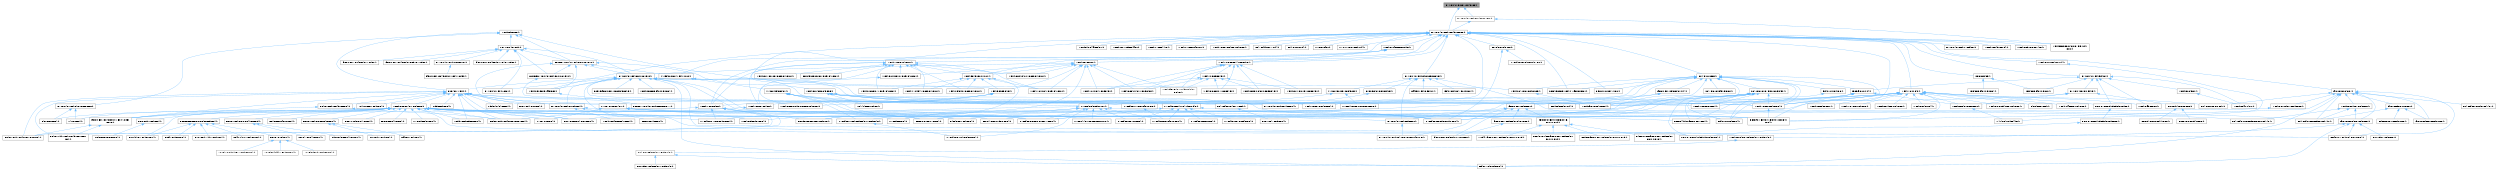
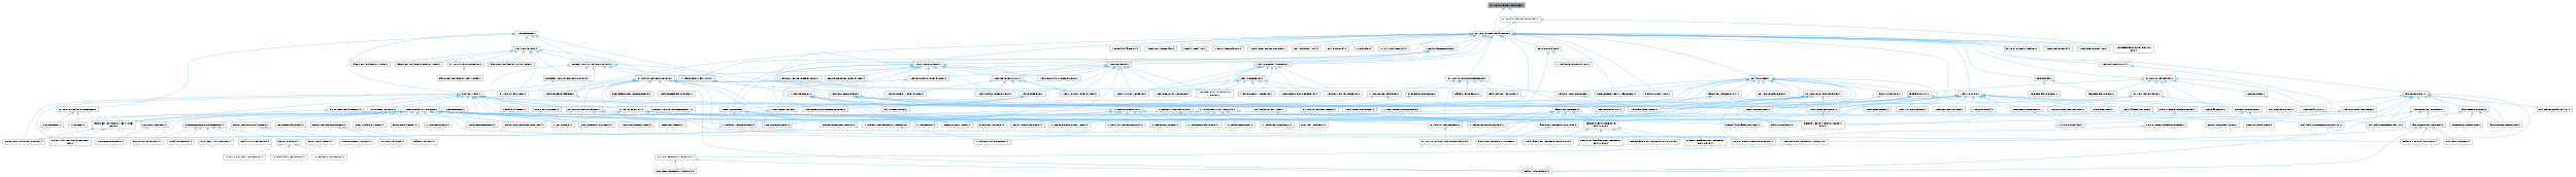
  digraph {
    node [color=grey40 fillcolor=white fontname=Helvetica fontsize=10 shape=box style=filled]
    edge [color=steelblue1 dir=back fontname=Helvetica fontsize=10 labelfontname=Helvetica labelfontsize=10 style=solid]
    n1 [color=gray40 fillcolor=grey60 fontcolor=black height=0.2 label="DynamicVertexAttribute.h" width=0.4]
    n2 [height=0.2 label="DynamicMeshAttributeSet.h" width=0.4]
    n3 [height=0.2 label="DynamicMeshSculptLayers.h" width=0.4]
    n4 [height=0.2 label="DataflowEditorWeightMapPaint\lTool.h" width=0.4]
    n5 [height=0.2 label="DynamicMeshChangeTracker.h" width=0.4]
    n6 [height=0.2 label="MeshRenderBufferSet.h" width=0.4]
    n7 [height=0.2 label="UVEditorToolMeshInput.h" width=0.4]
    n8 [height=0.2 label="UVEditorUVTransformOp.h" width=0.4]
    n9 [height=0.2 label="DynamicMeshEditor.h" width=0.4]
    n10 [height=0.2 label="DynamicMeshUVEditor.h" width=0.4]
    n11 [height=0.2 label="FFDLattice.h" width=0.4]
    n12 [height=0.2 label="GroupTopology.h" width=0.4]
    n13 [height=0.2 label="MeshAttributeUtil.h" width=0.4]
    n14 [height=0.2 label="MeshBakerCommon.h" width=0.4]
    n15 [height=0.2 label="MeshBaseBaker.h" width=0.4]
    n16 [height=0.2 label="MeshConstraintsUtil.h" width=0.4]
    n17 [height=0.2 label="MeshDebugDrawing.h" width=0.4]
    n18 [height=0.2 label="MeshEraseSculptLayerBrush\lOps.h" width=0.4]
    n19 [height=0.2 label="MeshImageBakingCache.h" width=0.4]
    n20 [height=0.2 label="MeshNormals.h" width=0.4]
    n21 [height=0.2 label="MeshSimplification.h" width=0.4]
    n22 [height=0.2 label="MeshSurfaceSampler.h" width=0.4]
    n23 [height=0.2 label="MeshTangents.h" width=0.4]
    n24 [height=0.2 label="MeshUDIMClassifier.h" width=0.4]
    n25 [height=0.2 label="MeshUVPacking.h" width=0.4]
    n26 [height=0.2 label="MeshUVTransforms.h" width=0.4]
    n27 [height=0.2 label="MeshVertexPaintBrushOps.h" width=0.4]
    n28 [height=0.2 label="PatchBasedMeshUVGenerator.h" width=0.4]
    n29 [height=0.2 label="PolyEditingUVUtil.h" width=0.4]
    n30 [height=0.2 label="PolygroupSet.h" width=0.4]
    n31 [height=0.2 label="RecomputeUVsOp.h" width=0.4]
    n32 [height=0.2 label="PolygroupUtil.h" width=0.4]
    n33 [height=0.2 label="TexelDensityOp.h" width=0.4]
    n34 [height=0.2 label="UVTransfer.h" width=0.4]
    n35 [height=0.2 label="UVUnwrapMeshUtil.h" width=0.4]
    n36 [height=0.2 label="DynamicMeshSelector.h" width=0.4]
    n37 [height=0.2 label="EditMeshPolygonsTool.h" width=0.4]
    n38 [height=0.2 label="OffsetMeshRegion.h" width=0.4]
    n39 [height=0.2 label="SubRegionRemesher.h" width=0.4]
    n40 [height=0.2 label="UVToolContextObjects.h" width=0.4]
    n41 [height=0.2 label="BaseDynamicMeshSceneProxy.h" width=0.4]
    n42 [height=0.2 label="UVEditorToolAnalyticsUtils.h" width=0.4]
    n43 [height=0.2 label="UVToolSelection.h" width=0.4]
    n44 [height=0.2 label="UVEditorTransformTool.h" width=0.4]
    n45 [height=0.2 label="DynamicSubmesh3.h" width=0.4]
    n46 [height=0.2 label="FaceGroupUtil.h" width=0.4]
    n47 [height=0.2 label="LatticeDeformerOp.h" width=0.4]
    n48 [height=0.2 label="MeshBoolean.h" width=0.4]
    n49 [height=0.2 label="MeshSelfUnion.h" width=0.4]
    n50 [height=0.2 label="MeshOffsetOps.h" width=0.4]
    n51 [height=0.2 label="RemoveOccludedTriangles.h" width=0.4]
    n52 [height=0.2 label="LatticeDeformerTool.h" width=0.4]
    n53 [height=0.2 label="DeformMeshPolygonsTool.h" width=0.4]
    n54 [height=0.2 label="EditUVIslandsTool.h" width=0.4]
    n55 [height=0.2 label="PolyEditInsertEdgeActivity.h" width=0.4]
    n56 [height=0.2 label="GroupEdgeInserter.h" width=0.4]
    n57 [height=0.2 label="GroupEdgeInsertionOp.h" width=0.4]
    n58 [height=0.2 label="GroupTopologySelector.h" width=0.4]
    n59 [height=0.2 label="MeshBoundaryToolBase.h" width=0.4]
    n60 [height=0.2 label="MeshTopologySelector.h" width=0.4]
    n61 [height=0.2 label="PolyEditExtrudeActivity.h" width=0.4]
    n62 [height=0.2 label="PolygroupRemesh.h" width=0.4]
    n63 [height=0.2 label="RenderCaptureFunctions.h" width=0.4]
    n64 [height=0.2 label="MeshHeightMapEvaluator.h" width=0.4]
    n65 [height=0.2 label="MeshNormalMapEvaluator.h" width=0.4]
    n66 [height=0.2 label="MeshPropertyMapEvaluator.h" width=0.4]
-   n67 [height=0.2 label="MeshUVShellMapEvaluator.h" width=0.4]
    n68 [height=0.2 label="MeshMapBaker.h" width=0.4]
    n69 [height=0.2 label="MeshResampleImageEvaluator.h" width=0.4]
    n70 [height=0.2 label="MeshVertexBaker.h" width=0.4]
    n71 [height=0.2 label="MinimalHoleFiller.h" width=0.4]
    n72 [height=0.2 label="MeshCurvatureMapBaker.h" width=0.4]
    n73 [height=0.2 label="MeshGenericWorldPosition\lBaker.h" width=0.4]
    n74 [height=0.2 label="MeshImageBaker.h" width=0.4]
    n75 [height=0.2 label="MeshNormalMapBaker.h" width=0.4]
    n76 [height=0.2 label="MeshOcclusionMapBaker.h" width=0.4]
    n77 [height=0.2 label="MeshPropertyMapBaker.h" width=0.4]
    n78 [height=0.2 label="MeshResampleImageBaker.h" width=0.4]
    n79 [height=0.2 label="MeshGroupPaintTool.h" width=0.4]
    n80 [height=0.2 label="MeshVertexPaintTool.h" width=0.4]
    n81 [height=0.2 label="MeshVertexSculptTool.h" width=0.4]
    n82 [height=0.2 label="DisplaceMeshTool.h" width=0.4]
    n83 [height=0.2 label="DynamicMeshSculptTool.h" width=0.4]
    n84 [height=0.2 label="MeshRegionOperator.h" width=0.4]
    n85 [height=0.2 label="DisplaceMesh.h" width=0.4]
    n86 [height=0.2 label="MeshInflateBrushOps.h" width=0.4]
    n87 [height=0.2 label="MeshLocalParam.h" width=0.4]
    n88 [height=0.2 label="MeshMoveBrushOps.h" width=0.4]
    n89 [height=0.2 label="MeshSculptBrushOps.h" width=0.4]
    n90 [height=0.2 label="MeshSculptUtil.h" width=0.4]
    n91 [height=0.2 label="MeshSmoothingBrushOps.h" width=0.4]
    n92 [height=0.2 label="MeshMapEvaluator.h" width=0.4]
    n93 [height=0.2 label="DynamicMeshComponent.h" width=0.4]
    n94 [height=0.2 label="MeshConstantMapEvaluator.h" width=0.4]
    n95 [height=0.2 label="MeshOcclusionMapEvaluator.h" width=0.4]
    n96 [height=0.2 label="MeshPolygroupChange.h" width=0.4]
    n97 [height=0.2 label="MeshSelectionTool.h" width=0.4]
    n98 [height=0.2 label="MeshInspectorTool.h" width=0.4]
    n99 [height=0.2 label="EditNormalsTool.h" width=0.4]
    n100 [height=0.2 label="RecomputeUVsTool.h" width=0.4]
    n101 [height=0.2 label="SetCollisionGeometryTool.h" width=0.4]
    n102 [height=0.2 label="UVEditorTexelDensityTool.h" width=0.4]
    n103 [height=0.2 label="EditNormalsOp.h" width=0.4]
    n104 [height=0.2 label="GeometrySelectionUtil.h" width=0.4]
    n105 [height=0.2 label="PolygroupLayersProperties.h" width=0.4]
    n106 [height=0.2 label="PolygroupsGenerator.h" width=0.4]
    n107 [height=0.2 label="UVEditorTexelDensityOp.h" width=0.4]
    n108 [height=0.2 label="DynamicMeshPolygroupTransformer.h" width=0.4]
    n109 [height=0.2 label="MeshChange.h" width=0.4]
    n110 [height=0.2 label="BaseDynamicMeshComponent.h" width=0.4]
    n111 [height=0.2 label="PreviewMesh.h" width=0.4]
    n112 [height=0.2 label="DynamicMeshChangeTarget.h" width=0.4]
    n113 [height=0.2 label="UDynamicMesh.h" width=0.4]
    n114 [height=0.2 label="UVToolSelectionAPI.h" width=0.4]
    n115 [height=0.2 label="UVToolAssetInputsContext.h" width=0.4]
    n116 [height=0.2 label="MeshSculptToolBase.h" width=0.4]
    n117 [height=0.2 label="OctreeDynamicMeshComponent.h" width=0.4]
    n118 [height=0.2 label="DynamicMeshBrushTool.h" width=0.4]
    n119 [height=0.2 label="AddPatchTool.h" width=0.4]
    n120 [height=0.2 label="AddPrimitiveTool.h" width=0.4]
    n121 [height=0.2 label="BakeMeshAttributeMapsTool.h" width=0.4]
    n122 [height=0.2 label="GeometryCollectionMeshNodes\lBase.h" width=0.4]
    n123 [height=0.2 label="BakeMultiMeshAttributeMaps\lTool.h" width=0.4]
    n124 [height=0.2 label="BakeMeshAttributeTool.h" width=0.4]
    n125 [height=0.2 label="BakeMeshAttributeVertexTool.h" width=0.4]
    n126 [height=0.2 label="ConvertToPolygonsTool.h" width=0.4]
    n127 [height=0.2 label="DrawPolygonTool.h" width=0.4]
    n128 [height=0.2 label="MeshOpPreviewHelpers.h" width=0.4]
    n129 [height=0.2 label="WeldMeshEdgesTool.h" width=0.4]
    n130 [height=0.2 label="PolyEditPreviewMesh.h" width=0.4]
    n131 [height=0.2 label="UVLayoutPreview.h" width=0.4]
    n132 [height=0.2 label="VolumeToMeshTool.h" width=0.4]
    n133 [height=0.2 label="MirrorTool.h" width=0.4]
    n134 [height=0.2 label="PlaneCutTool.h" width=0.4]
    n135 [height=0.2 label="DynamicMeshActor.h" width=0.4]
    n136 [height=0.2 label="DynamicMeshProcessor.h" width=0.4]
    n137 [height=0.2 label="GeometryCollectionDebugNodes.h" width=0.4]
    n138 [height=0.2 label="GeometryCollectionMakeNodes.h" width=0.4]
    n139 [height=0.2 label="GeometryCollectionNodes.h" width=0.4]
    n140 [height=0.2 label="MeshSpaceDeformerTool.h" width=0.4]
    n141 [height=0.2 label="MeshTopologySelectionMechanic.h" width=0.4]
    n142 [height=0.2 label="SceneGeometrySpatialCache.h" width=0.4]
    n143 [height=0.2 label="KelvinletBrushOp.h" width=0.4]
    n144 [height=0.2 label="MeshAttributePaintTool.h" width=0.4]
    n145 [height=0.2 label="SeamSculptTool.h" width=0.4]
    n146 [height=0.2 label="PolygonSelectionMechanic.h" width=0.4]
    n147 [height=0.2 label="BoundarySelectionMechanic.h" width=0.4]
    n148 [height=0.2 label="BakeTransformTool.h" width=0.4]
    n149 [height=0.2 label="BaseCreateFromSelectedTool.h" width=0.4]
    n150 [height=0.2 label="CombineMeshesTool.h" width=0.4]
    n151 [height=0.2 label="BaseMeshFromSplinesTool.h" width=0.4]
    n152 [height=0.2 label="BaseMeshProcessingTool.h" width=0.4]
    n153 [height=0.2 label="DrawAndRevolveTool.h" width=0.4]
    n154 [height=0.2 label="ExtractSplineTool.h" width=0.4]
    n155 [height=0.2 label="PolyEditInsertEdgeLoopActivity.h" width=0.4]
    n156 [height=0.2 label="RemeshMeshTool.h" width=0.4]
    n157 [height=0.2 label="RemoveOccludedTrianglesTool.h" width=0.4]
    n158 [height=0.2 label="RevolveBoundaryTool.h" width=0.4]
    n159 [height=0.2 label="UVEditorUVSnapshotTool.h" width=0.4]
    n160 [height=0.2 label="UVLayoutTool.h" width=0.4]
    n161 [height=0.2 label="UVProjectionTool.h" width=0.4]
    n162 [height=0.2 label="DrawPolyPathTool.h" width=0.4]
    n163 [height=0.2 label="UVEditorRecomputeUVsTool.h" width=0.4]
    n164 [height=0.2 label="BaseVoxelTool.h" width=0.4]
    n165 [height=0.2 label="CSGMeshesTool.h" width=0.4]
    n166 [height=0.2 label="CutMeshWithMeshTool.h" width=0.4]
    n167 [height=0.2 label="SelfUnionMeshesTool.h" width=0.4]
    n168 [height=0.2 label="RevolveSplineTool.h" width=0.4]
    n169 [height=0.2 label="TriangulateSplinesTool.h" width=0.4]
    n170 [height=0.2 label="OffsetMeshTool.h" width=0.4]
    n171 [height=0.2 label="SmoothMeshTool.h" width=0.4]
    n172 [height=0.2 label="ProjectToTargetTool.h" width=0.4]
    n173 [height=0.2 label="VoxelBlendMeshesTool.h" width=0.4]
    n174 [height=0.2 label="VoxelMorphologyMeshesTool.h" width=0.4]
    n175 [height=0.2 label="VoxelSolidifyMeshesTool.h" width=0.4]
    n176 [height=0.2 label="UVEditorLayerEditTool.h" width=0.4]
    n177 [height=0.2 label="UVEditorLayoutTool.h" width=0.4]
    n178 [height=0.2 label="UVEditorSeamTool.h" width=0.4]
    n179 [height=0.2 label="UVEditorMeshSelectionMechanic.h" width=0.4]
    n180 [height=0.2 label="UVSelectTool.h" width=0.4]
    n181 [height=0.2 label="UVEditorBrushSelectTool.h" width=0.4]
    n182 [height=0.2 label="UVToolViewportButtonsAPI.h" width=0.4]
    n183 [height=0.2 label="GeometryCollectionMeshNodes.h" width=0.4]
    n184 [height=0.2 label="SmoothingOpBase.h" width=0.4]
    n185 [height=0.2 label="RemoveOccludedTrianglesOp.h" width=0.4]
    n186 [height=0.2 label="CotanSmoothingOp.h" width=0.4]
    n187 [height=0.2 label="IterativeSmoothingOp.h" width=0.4]
    n188 [height=0.2 label="EdgeLoopInsertionOp.h" width=0.4]
    n189 [height=0.2 label="BoundarySelector.h" width=0.4]
    n190 [height=0.2 label="MeshCurvatureMapEvaluator.h" width=0.4]
    n191 [height=0.2 label="RenderCaptureMapEvaluator.h" width=0.4]
    n192 [height=0.2 label="GeometrySelector.h" width=0.4]
    n193 [height=0.2 label="ToolSelectionUtil.h" width=0.4]
    n194 [height=0.2 label="GeometrySelectionChanges.h" width=0.4]
    n195 [height=0.2 label="GeometrySelectionManager.h" width=0.4]
    n196 [height=0.2 label="SelectionEditInteractive\lCommand.h" width=0.4]
    n197 [height=0.2 label="DeleteGeometrySelectionCommand.h" width=0.4]
    n198 [height=0.2 label="DisconnectGeometrySelection\lCommand.h" width=0.4]
    n199 [height=0.2 label="ModifyGeometrySelectionCommand.h" width=0.4]
    n200 [height=0.2 label="RetriangulateGeometrySelection\lCommand.h" width=0.4]
    n1 -> n2
    n1 -> n3
    n2 -> n4
    n2 -> n5
    n2 -> n6
    n2 -> n7
    n2 -> n8
    n2 -> n9
    n2 -> n10
    n2 -> n11
    n2 -> n12
    n2 -> n13
    n2 -> n14
    n2 -> n15
    n2 -> n16
    n2 -> n17
    n2 -> n18
    n2 -> n19
    n2 -> n20
    n2 -> n21
    n2 -> n22
    n2 -> n23
    n2 -> n24
    n2 -> n25
    n2 -> n26
    n2 -> n27
    n2 -> n28
    n2 -> n29
    n2 -> n30
    n2 -> n31
    n2 -> n32
    n2 -> n33
    n2 -> n34
    n2 -> n35
    n3 -> n2
    n3 -> n18
    n5 -> n4
    n5 -> n36
    n5 -> n37
    n5 -> n38
    n5 -> n39
    n5 -> n40
    n6 -> n41
    n7 -> n42
    n7 -> n43
    n8 -> n44
    n9 -> n45
    n9 -> n46
    n9 -> n47
    n9 -> n48
    n9 -> n49
    n9 -> n50
    n9 -> n51
    n11 -> n47
    n11 -> n52
    n12 -> n4
    n12 -> n53
    n12 -> n54
    n12 -> n55
    n12 -> n56
    n12 -> n57
    n12 -> n58
    n12 -> n59
    n12 -> n60
    n12 -> n61
    n12 -> n62
    n14 -> n15
    n14 -> n63
    n14 -> n64
    n14 -> n65
    n14 -> n66
-   n14 -> n67
    n15 -> n68
    n15 -> n69
    n15 -> n70
    n16 -> n71
    n19 -> n72
    n19 -> n73
    n19 -> n74
    n19 -> n75
    n19 -> n76
    n19 -> n77
    n19 -> n78
    n20 -> n4
    n20 -> n50
    n20 -> n51
    n20 -> n62
    n20 -> n79
    n20 -> n80
    n20 -> n81
    n20 -> n82
    n20 -> n83
    n20 -> n84
    n20 -> n85
    n20 -> n86
    n20 -> n87
    n20 -> n88
    n20 -> n89
    n20 -> n90
    n20 -> n91
    n22 -> n19
    n22 -> n68
    n22 -> n92
    n23 -> n14
    n23 -> n15
    n23 -> n63
    n23 -> n65
    n23 -> n73
    n23 -> n75
    n23 -> n76
    n23 -> n93
    n23 -> n94
    n23 -> n95
    n30 -> n28
    n30 -> n31
    n30 -> n46
    n30 -> n79
    n30 -> n80
    n30 -> n81
    n30 -> n96
    n30 -> n97
+   n30 -> n98
    n30 -> n99
    n30 -> n100
    n30 -> n101
    n30 -> n102
    n30 -> n103
    n30 -> n104
    n30 -> n105
    n30 -> n106
    n33 -> n102
    n33 -> n107
    n36 -> n108
    n39 -> n83
    n40 -> n114
    n40 -> n115
    n42 -> n44
    n42 -> n102
    n42 -> n163
    n42 -> n176
    n42 -> n177
    n42 -> n178
    n43 -> n8
    n43 -> n114
    n43 -> n163
    n43 -> n179
    n43 -> n180
    n45 -> n84
    n45 -> n130
    n45 -> n184
    n46 -> n79
    n46 -> n80
    n46 -> n84
    n46 -> n98
    n48 -> n49
    n51 -> n185
    n56 -> n55
    n56 -> n57
    n56 -> n188
    n58 -> n53
    n58 -> n54
    n58 -> n141
    n58 -> n189
    n59 -> n158
    n60 -> n55
    n60 -> n58
    n60 -> n155
    n68 -> n63
    n68 -> n121
-   n68 -> n122
    n68 -> n123
    n68 -> n159
    n70 -> n125
    n74 -> n72
    n74 -> n73
    n74 -> n75
    n74 -> n76
    n74 -> n77
    n74 -> n78
    n80 -> n4
    n84 -> n71
    n92 -> n14
    n92 -> n64
    n92 -> n65
    n92 -> n66
-   n92 -> n67
    n92 -> n68
    n92 -> n69
    n92 -> n70
    n92 -> n94
    n92 -> n95
    n92 -> n190
    n92 -> n191
    n93 -> n4
    n93 -> n6
    n93 -> n36
    n93 -> n53
    n93 -> n54
    n93 -> n79
    n93 -> n80
    n93 -> n81
    n93 -> n111
    n93 -> n118
    n93 -> n135
    n93 -> n140
    n93 -> n141
    n93 -> n142
    n94 -> n70
    n96 -> n79
    n103 -> n99
    n104 -> n192
    n104 -> n193
    n105 -> n79
    n105 -> n80
    n105 -> n98
    n105 -> n99
    n105 -> n100
    n105 -> n101
    n105 -> n102
    n105 -> n126
    n105 -> n157
    n105 -> n163
    n109 -> n96
    n109 -> n110
    n109 -> n111
    n109 -> n112
    n109 -> n113
    n110 -> n6
    n110 -> n7
    n110 -> n41
    n110 -> n93
    n110 -> n116
    n110 -> n117
    n111 -> n98
    n111 -> n118
    n111 -> n119
    n111 -> n120
    n111 -> n121
    n111 -> n122
    n111 -> n123
    n111 -> n124
    n111 -> n125
    n111 -> n126
    n111 -> n127
    n111 -> n128
    n111 -> n129
    n111 -> n130
    n111 -> n131
    n111 -> n132
    n112 -> n133
    n112 -> n134
    n113 -> n93
    n113 -> n110
    n113 -> n117
    n113 -> n135
    n113 -> n136
    n113 -> n137
    n113 -> n138
    n113 -> n139
    n114 -> n44
    n114 -> n102
    n114 -> n159
    n114 -> n163
    n114 -> n177
    n114 -> n179
    n114 -> n180
    n114 -> n181
    n114 -> n182
    n116 -> n4
    n116 -> n79
    n116 -> n80
    n116 -> n81
    n116 -> n83
    n116 -> n143
    n117 -> n83
    n118 -> n97
    n118 -> n144
    n118 -> n145
    n122 -> n121
    n122 -> n123
    n124 -> n122
    n124 -> n125
    n128 -> n55
    n128 -> n82
    n128 -> n99
    n128 -> n100
    n128 -> n101
    n128 -> n122
    n128 -> n125
    n128 -> n126
    n128 -> n129
    n128 -> n133
    n128 -> n134
    n128 -> n148
    n128 -> n149
    n128 -> n150
    n128 -> n151
    n128 -> n152
    n128 -> n153
    n128 -> n154
    n128 -> n155
    n128 -> n156
    n128 -> n157
    n128 -> n158
    n128 -> n159
    n128 -> n160
    n128 -> n161
    n130 -> n162
    n131 -> n100
    n131 -> n102
    n131 -> n160
    n131 -> n163
    n136 -> n183
    n141 -> n146
    n146 -> n54
    n146 -> n147
    n149 -> n150
    n149 -> n164
    n149 -> n165
    n149 -> n166
    n149 -> n167
    n151 -> n168
    n151 -> n169
    n152 -> n170
    n152 -> n171
    n156 -> n172
    n164 -> n173
    n164 -> n174
    n164 -> n175
    n179 -> n181
    n184 -> n186
    n184 -> n187
    n185 -> n157
    n192 -> n36
    n192 -> n108
    n192 -> n194
    n192 -> n195
    n192 -> n196
    n194 -> n195
    n196 -> n197
    n196 -> n198
    n196 -> n199
    n196 -> n200
  }
